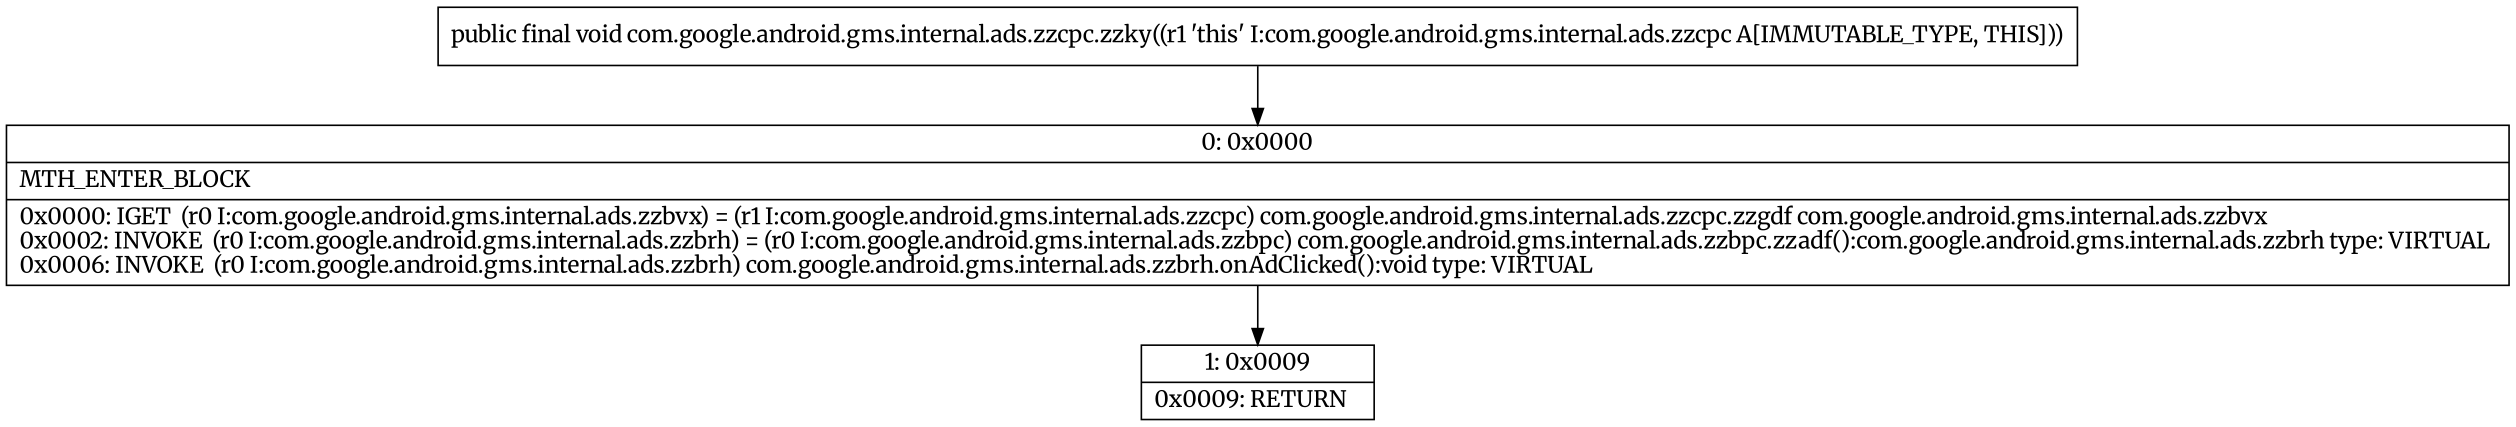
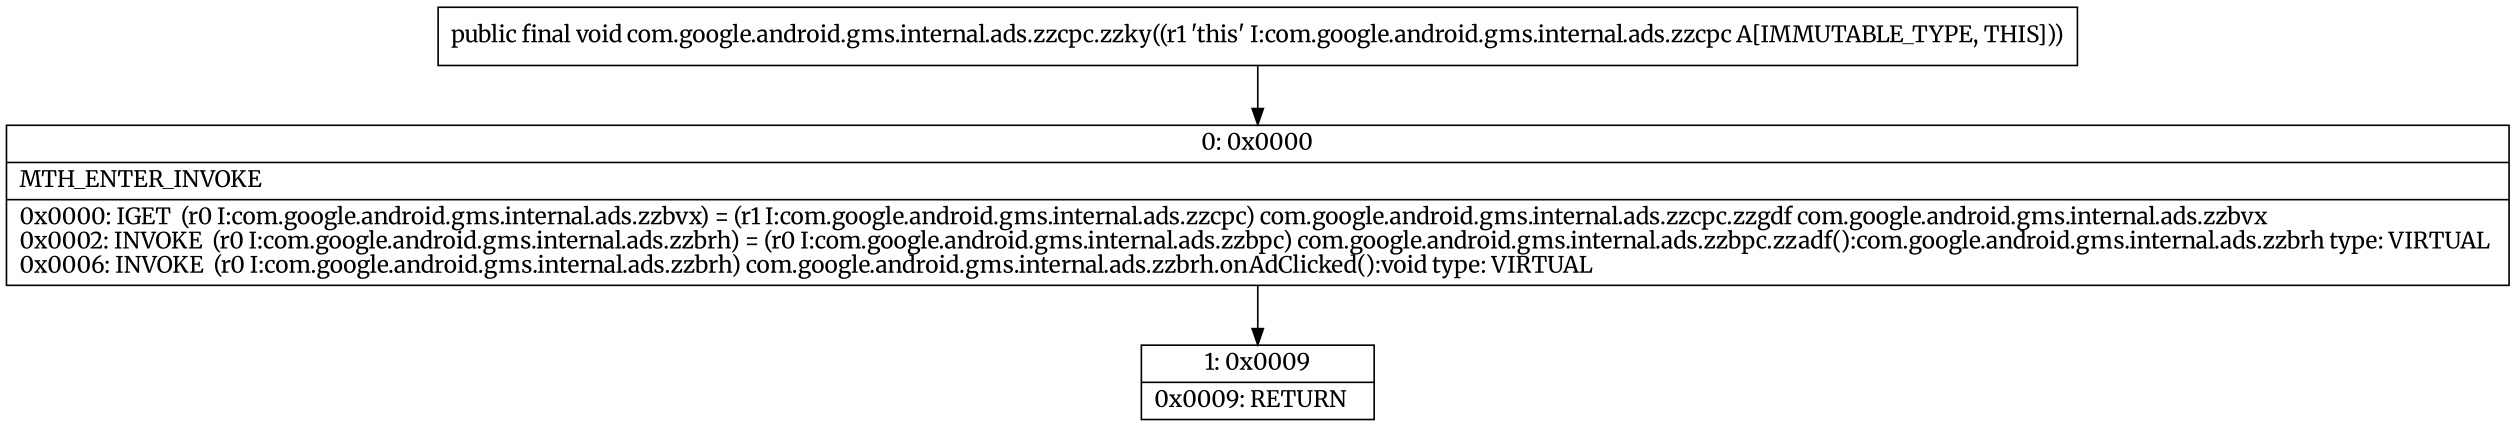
  digraph {
    fontname=Merriweather
    node [shape=record fontname=Merriweather]
    edge [fontname=Merriweather]
-   n1 [label="{0\:\ 0x0000|MTH_ENTER_BLOCK\l|0x0000: IGET  (r0 I:com.google.android.gms.internal.ads.zzbvx) = (r1 I:com.google.android.gms.internal.ads.zzcpc) com.google.android.gms.internal.ads.zzcpc.zzgdf com.google.android.gms.internal.ads.zzbvx \l0x0002: INVOKE  (r0 I:com.google.android.gms.internal.ads.zzbrh) = (r0 I:com.google.android.gms.internal.ads.zzbpc) com.google.android.gms.internal.ads.zzbpc.zzadf():com.google.android.gms.internal.ads.zzbrh type: VIRTUAL \l0x0006: INVOKE  (r0 I:com.google.android.gms.internal.ads.zzbrh) com.google.android.gms.internal.ads.zzbrh.onAdClicked():void type: VIRTUAL \l}"]
+   n1 [label="{0\:\ 0x0000|MTH_ENTER_INVOKE\l|0x0000: IGET  (r0 I:com.google.android.gms.internal.ads.zzbvx) = (r1 I:com.google.android.gms.internal.ads.zzcpc) com.google.android.gms.internal.ads.zzcpc.zzgdf com.google.android.gms.internal.ads.zzbvx \l0x0002: INVOKE  (r0 I:com.google.android.gms.internal.ads.zzbrh) = (r0 I:com.google.android.gms.internal.ads.zzbpc) com.google.android.gms.internal.ads.zzbpc.zzadf():com.google.android.gms.internal.ads.zzbrh type: VIRTUAL \l0x0006: INVOKE  (r0 I:com.google.android.gms.internal.ads.zzbrh) com.google.android.gms.internal.ads.zzbrh.onAdClicked():void type: VIRTUAL \l}"]
    n2 [label="{1\:\ 0x0009|0x0009: RETURN   \l}"]
    n3 [label="{public final void com.google.android.gms.internal.ads.zzcpc.zzky((r1 'this' I:com.google.android.gms.internal.ads.zzcpc A[IMMUTABLE_TYPE, THIS])) }"]
    n1 -> n2
    n3 -> n1
  }
